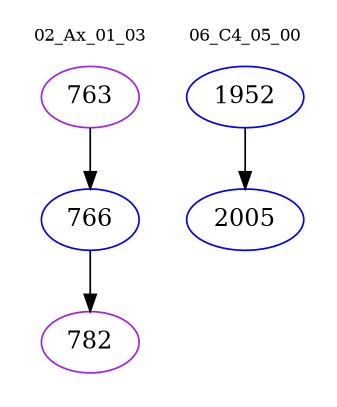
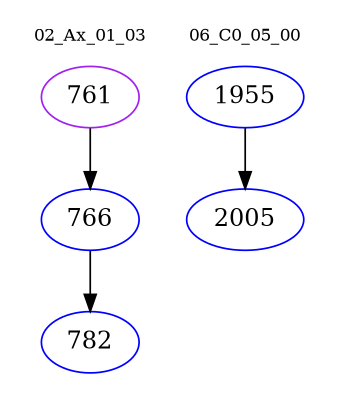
  digraph {
    node [color=blue]
    edge [color=black]
-   n1 [color=purple label=763]
+   n1 [color=purple label=761]
    n2 [label=766]
-   n3 [color=purple label=782]
-   n4 [label=1952]
+   n3 [label=782]
+   n4 [label=1955]
    n5 [label=2005]
    subgraph cluster_1 {
      color=white
      fontsize=10
      label="02_Ax_01_03"
      n1
      n2
      n3
    }
    subgraph cluster_2 {
      color=white
      fontsize=10
-     label="06_C4_05_00"
+     label="06_C0_05_00"
      n4
      n5
    }
    n1 -> n2
    n2 -> n3
    n4 -> n5
  }
